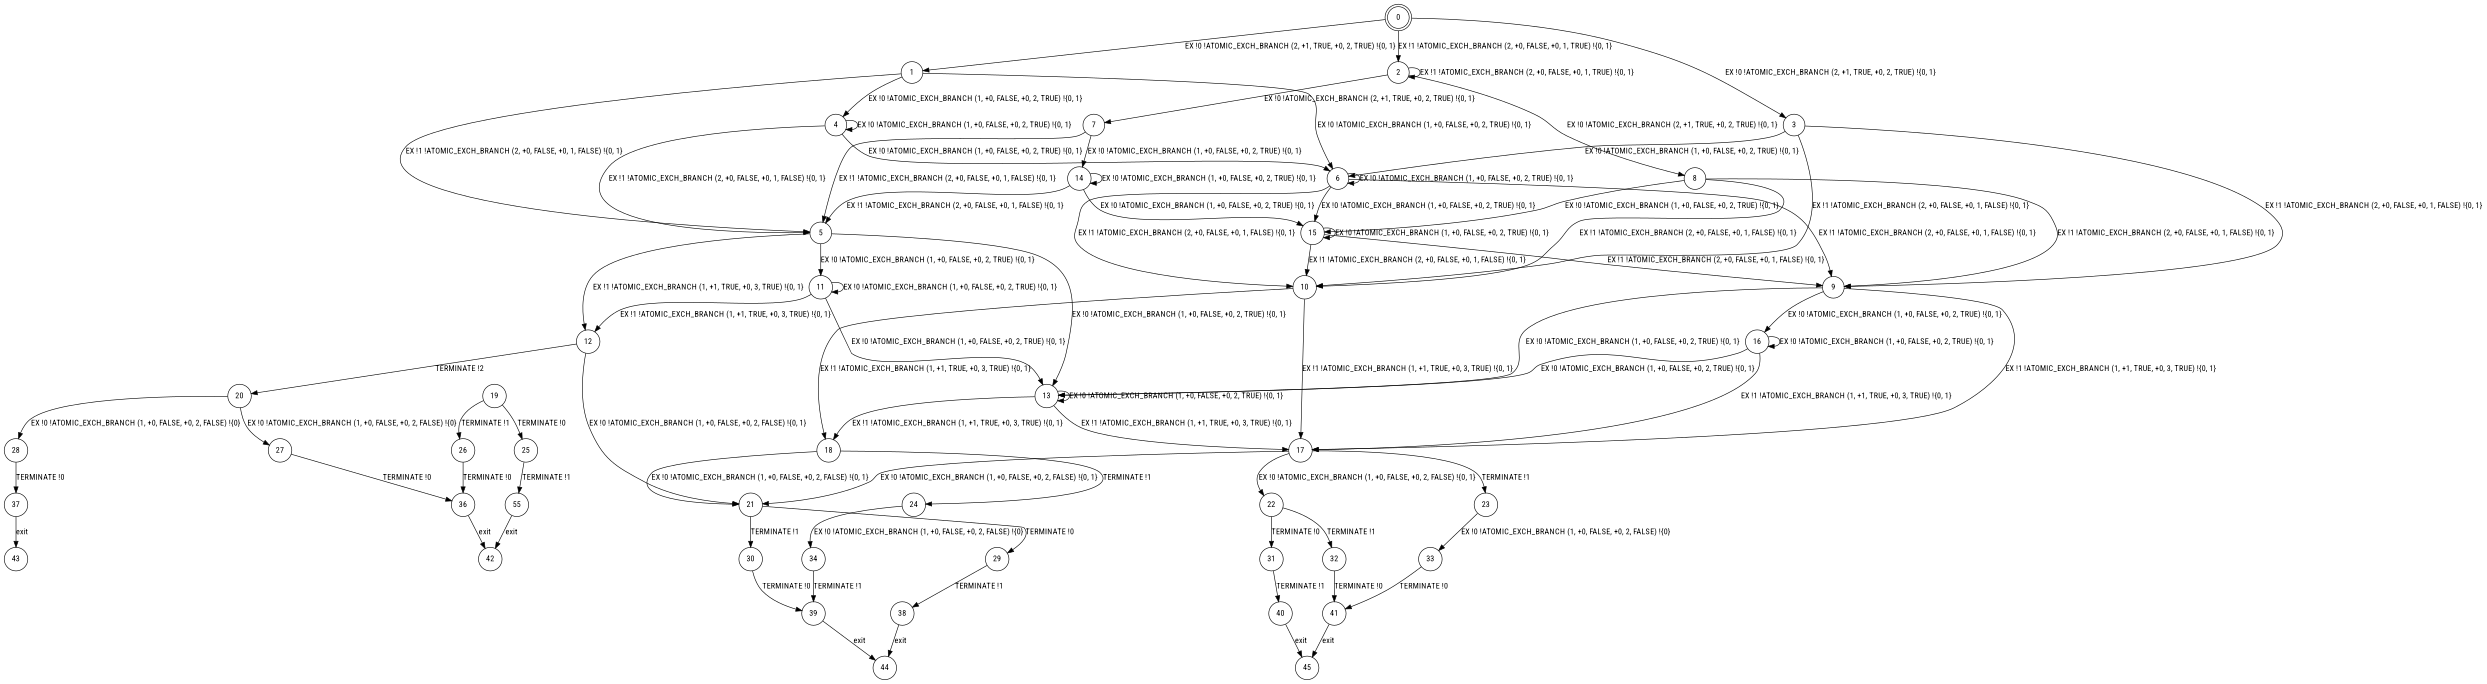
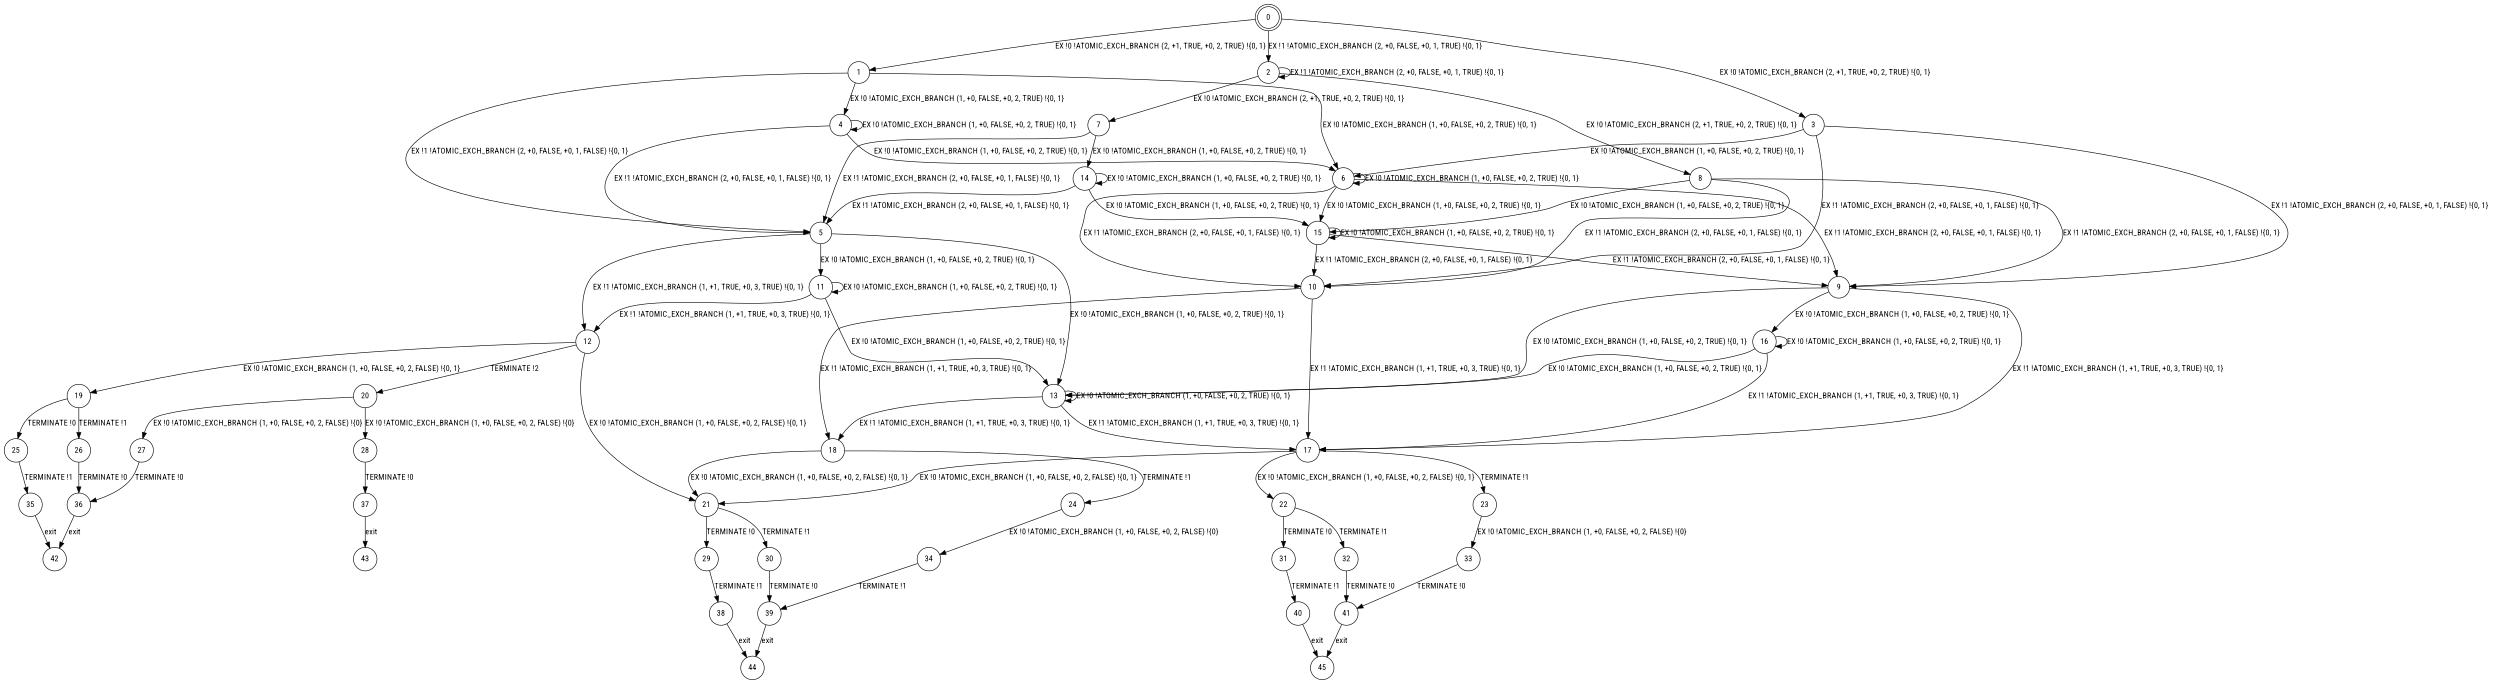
  digraph {
    fontname="Roboto Condensed"
    node [fontname="Roboto Condensed" shape=circle]
    edge [fontname="Roboto Condensed"]
    0 [peripheries=2]
    1
    2
    3
    4
    5
    6
    7
    8
    9
    10
    11
    12
    13
    15
    14
    16
    17
    18
    19
    20
    21
    22
    23
    24
    25
    26
    27
    28
    29
    30
    31
    32
    33
    34
-   35 [label=55]
+   35
    36
    37
    38
    39
    40
    41
    42
    43
    44
    45
    0 -> 1 [label="EX !0 !ATOMIC_EXCH_BRANCH (2, +1, TRUE, +0, 2, TRUE) !{0, 1}"]
    0 -> 2 [label="EX !1 !ATOMIC_EXCH_BRANCH (2, +0, FALSE, +0, 1, TRUE) !{0, 1}"]
    0 -> 3 [label="EX !0 !ATOMIC_EXCH_BRANCH (2, +1, TRUE, +0, 2, TRUE) !{0, 1}"]
    1 -> 4 [label="EX !0 !ATOMIC_EXCH_BRANCH (1, +0, FALSE, +0, 2, TRUE) !{0, 1}"]
    1 -> 5 [label="EX !1 !ATOMIC_EXCH_BRANCH (2, +0, FALSE, +0, 1, FALSE) !{0, 1}"]
    1 -> 6 [label="EX !0 !ATOMIC_EXCH_BRANCH (1, +0, FALSE, +0, 2, TRUE) !{0, 1}"]
    2 -> 2 [label="EX !1 !ATOMIC_EXCH_BRANCH (2, +0, FALSE, +0, 1, TRUE) !{0, 1}"]
    2 -> 7 [label="EX !0 !ATOMIC_EXCH_BRANCH (2, +1, TRUE, +0, 2, TRUE) !{0, 1}"]
    2 -> 8 [label="EX !0 !ATOMIC_EXCH_BRANCH (2, +1, TRUE, +0, 2, TRUE) !{0, 1}"]
    3 -> 6 [label="EX !0 !ATOMIC_EXCH_BRANCH (1, +0, FALSE, +0, 2, TRUE) !{0, 1}"]
    3 -> 9 [label="EX !1 !ATOMIC_EXCH_BRANCH (2, +0, FALSE, +0, 1, FALSE) !{0, 1}"]
    3 -> 10 [label="EX !1 !ATOMIC_EXCH_BRANCH (2, +0, FALSE, +0, 1, FALSE) !{0, 1}"]
    4 -> 4 [label="EX !0 !ATOMIC_EXCH_BRANCH (1, +0, FALSE, +0, 2, TRUE) !{0, 1}"]
    4 -> 5 [label="EX !1 !ATOMIC_EXCH_BRANCH (2, +0, FALSE, +0, 1, FALSE) !{0, 1}"]
    4 -> 6 [label="EX !0 !ATOMIC_EXCH_BRANCH (1, +0, FALSE, +0, 2, TRUE) !{0, 1}"]
    5 -> 11 [label="EX !0 !ATOMIC_EXCH_BRANCH (1, +0, FALSE, +0, 2, TRUE) !{0, 1}"]
    5 -> 12 [label="EX !1 !ATOMIC_EXCH_BRANCH (1, +1, TRUE, +0, 3, TRUE) !{0, 1}"]
    5 -> 13 [label="EX !0 !ATOMIC_EXCH_BRANCH (1, +0, FALSE, +0, 2, TRUE) !{0, 1}"]
    6 -> 6 [label="EX !0 !ATOMIC_EXCH_BRANCH (1, +0, FALSE, +0, 2, TRUE) !{0, 1}"]
    6 -> 9 [label="EX !1 !ATOMIC_EXCH_BRANCH (2, +0, FALSE, +0, 1, FALSE) !{0, 1}"]
    6 -> 10 [label="EX !1 !ATOMIC_EXCH_BRANCH (2, +0, FALSE, +0, 1, FALSE) !{0, 1}"]
    6 -> 15 [label="EX !0 !ATOMIC_EXCH_BRANCH (1, +0, FALSE, +0, 2, TRUE) !{0, 1}"]
    7 -> 5 [label="EX !1 !ATOMIC_EXCH_BRANCH (2, +0, FALSE, +0, 1, FALSE) !{0, 1}"]
    7 -> 14 [label="EX !0 !ATOMIC_EXCH_BRANCH (1, +0, FALSE, +0, 2, TRUE) !{0, 1}"]
    8 -> 9 [label="EX !1 !ATOMIC_EXCH_BRANCH (2, +0, FALSE, +0, 1, FALSE) !{0, 1}"]
    8 -> 10 [label="EX !1 !ATOMIC_EXCH_BRANCH (2, +0, FALSE, +0, 1, FALSE) !{0, 1}"]
    8 -> 15 [label="EX !0 !ATOMIC_EXCH_BRANCH (1, +0, FALSE, +0, 2, TRUE) !{0, 1}"]
    9 -> 13 [label="EX !0 !ATOMIC_EXCH_BRANCH (1, +0, FALSE, +0, 2, TRUE) !{0, 1}"]
    9 -> 16 [label="EX !0 !ATOMIC_EXCH_BRANCH (1, +0, FALSE, +0, 2, TRUE) !{0, 1}"]
    9 -> 17 [label="EX !1 !ATOMIC_EXCH_BRANCH (1, +1, TRUE, +0, 3, TRUE) !{0, 1}"]
    10 -> 17 [label="EX !1 !ATOMIC_EXCH_BRANCH (1, +1, TRUE, +0, 3, TRUE) !{0, 1}"]
    10 -> 18 [label="EX !1 !ATOMIC_EXCH_BRANCH (1, +1, TRUE, +0, 3, TRUE) !{0, 1}"]
    11 -> 11 [label="EX !0 !ATOMIC_EXCH_BRANCH (1, +0, FALSE, +0, 2, TRUE) !{0, 1}"]
    11 -> 12 [label="EX !1 !ATOMIC_EXCH_BRANCH (1, +1, TRUE, +0, 3, TRUE) !{0, 1}"]
    11 -> 13 [label="EX !0 !ATOMIC_EXCH_BRANCH (1, +0, FALSE, +0, 2, TRUE) !{0, 1}"]
+   12 -> 19 [label="EX !0 !ATOMIC_EXCH_BRANCH (1, +0, FALSE, +0, 2, FALSE) !{0, 1}"]
    12 -> 20 [label="TERMINATE !2"]
    12 -> 21 [label="EX !0 !ATOMIC_EXCH_BRANCH (1, +0, FALSE, +0, 2, FALSE) !{0, 1}"]
    13 -> 13 [label="EX !0 !ATOMIC_EXCH_BRANCH (1, +0, FALSE, +0, 2, TRUE) !{0, 1}"]
    13 -> 17 [label="EX !1 !ATOMIC_EXCH_BRANCH (1, +1, TRUE, +0, 3, TRUE) !{0, 1}"]
    13 -> 18 [label="EX !1 !ATOMIC_EXCH_BRANCH (1, +1, TRUE, +0, 3, TRUE) !{0, 1}"]
    15 -> 9 [label="EX !1 !ATOMIC_EXCH_BRANCH (2, +0, FALSE, +0, 1, FALSE) !{0, 1}"]
    15 -> 10 [label="EX !1 !ATOMIC_EXCH_BRANCH (2, +0, FALSE, +0, 1, FALSE) !{0, 1}"]
    15 -> 15 [label="EX !0 !ATOMIC_EXCH_BRANCH (1, +0, FALSE, +0, 2, TRUE) !{0, 1}"]
    14 -> 5 [label="EX !1 !ATOMIC_EXCH_BRANCH (2, +0, FALSE, +0, 1, FALSE) !{0, 1}"]
    14 -> 15 [label="EX !0 !ATOMIC_EXCH_BRANCH (1, +0, FALSE, +0, 2, TRUE) !{0, 1}"]
    14 -> 14 [label="EX !0 !ATOMIC_EXCH_BRANCH (1, +0, FALSE, +0, 2, TRUE) !{0, 1}"]
    16 -> 13 [label="EX !0 !ATOMIC_EXCH_BRANCH (1, +0, FALSE, +0, 2, TRUE) !{0, 1}"]
    16 -> 16 [label="EX !0 !ATOMIC_EXCH_BRANCH (1, +0, FALSE, +0, 2, TRUE) !{0, 1}"]
    16 -> 17 [label="EX !1 !ATOMIC_EXCH_BRANCH (1, +1, TRUE, +0, 3, TRUE) !{0, 1}"]
    17 -> 21 [label="EX !0 !ATOMIC_EXCH_BRANCH (1, +0, FALSE, +0, 2, FALSE) !{0, 1}"]
    17 -> 22 [label="EX !0 !ATOMIC_EXCH_BRANCH (1, +0, FALSE, +0, 2, FALSE) !{0, 1}"]
    17 -> 23 [label="TERMINATE !1"]
    18 -> 21 [label="EX !0 !ATOMIC_EXCH_BRANCH (1, +0, FALSE, +0, 2, FALSE) !{0, 1}"]
    18 -> 24 [label="TERMINATE !1"]
    19 -> 25 [label="TERMINATE !0"]
    19 -> 26 [label="TERMINATE !1"]
    20 -> 27 [label="EX !0 !ATOMIC_EXCH_BRANCH (1, +0, FALSE, +0, 2, FALSE) !{0}"]
    20 -> 28 [label="EX !0 !ATOMIC_EXCH_BRANCH (1, +0, FALSE, +0, 2, FALSE) !{0}"]
    21 -> 29 [label="TERMINATE !0"]
    21 -> 30 [label="TERMINATE !1"]
    22 -> 31 [label="TERMINATE !0"]
    22 -> 32 [label="TERMINATE !1"]
    23 -> 33 [label="EX !0 !ATOMIC_EXCH_BRANCH (1, +0, FALSE, +0, 2, FALSE) !{0}"]
    24 -> 34 [label="EX !0 !ATOMIC_EXCH_BRANCH (1, +0, FALSE, +0, 2, FALSE) !{0}"]
    25 -> 35 [label="TERMINATE !1"]
    26 -> 36 [label="TERMINATE !0"]
    27 -> 36 [label="TERMINATE !0"]
    28 -> 37 [label="TERMINATE !0"]
    29 -> 38 [label="TERMINATE !1"]
    30 -> 39 [label="TERMINATE !0"]
    31 -> 40 [label="TERMINATE !1"]
    32 -> 41 [label="TERMINATE !0"]
    33 -> 41 [label="TERMINATE !0"]
    34 -> 39 [label="TERMINATE !1"]
    35 -> 42 [label=exit]
    36 -> 42 [label=exit]
    37 -> 43 [label=exit]
    38 -> 44 [label=exit]
    39 -> 44 [label=exit]
    40 -> 45 [label=exit]
    41 -> 45 [label=exit]
  }
